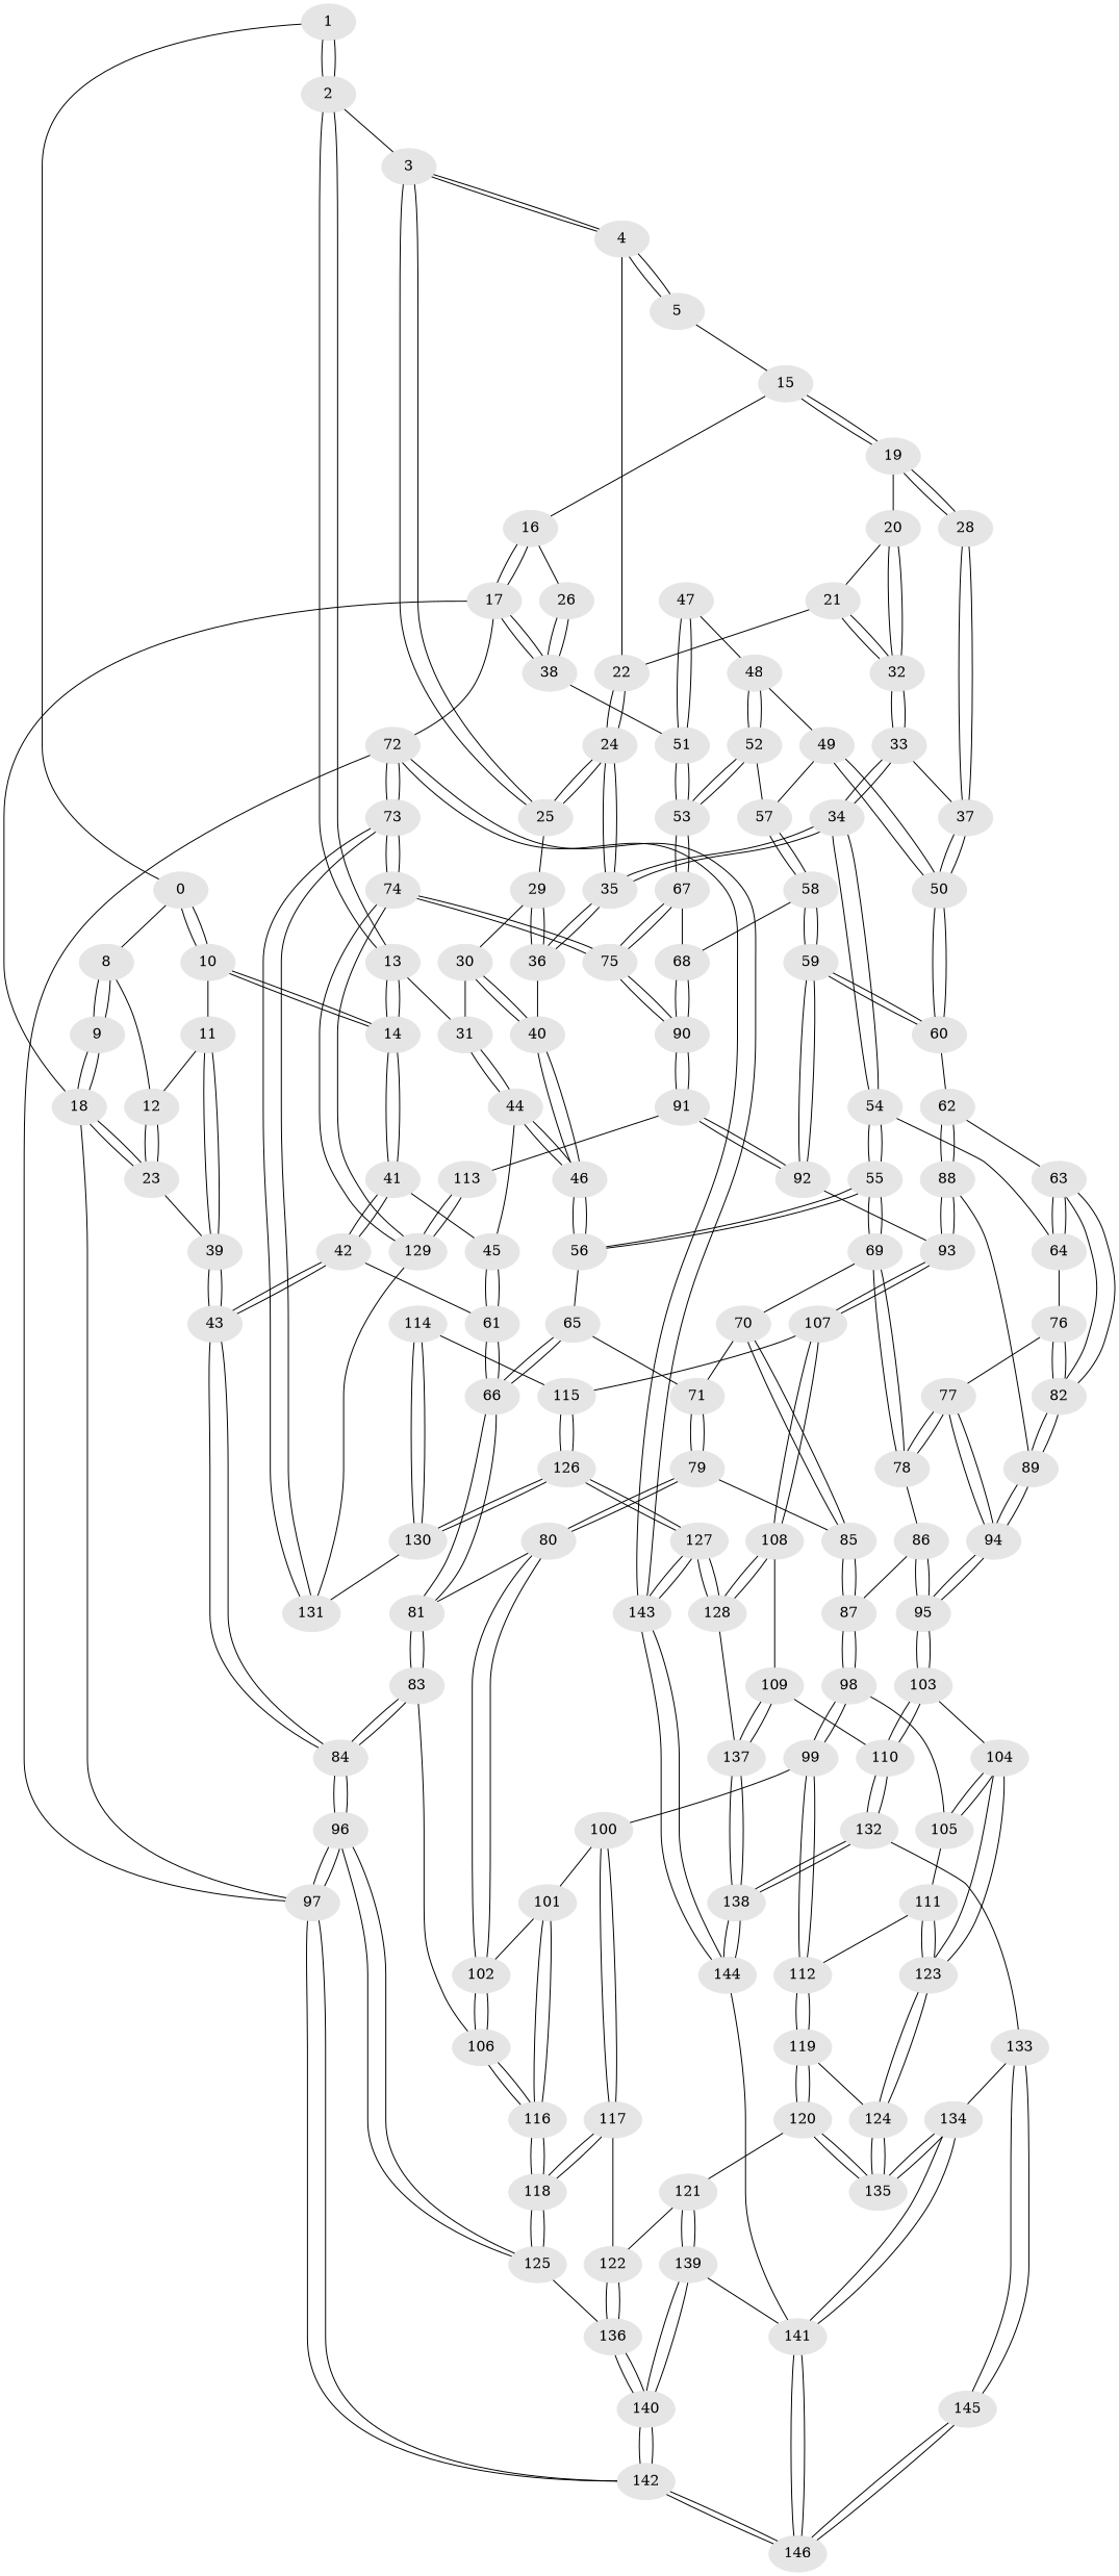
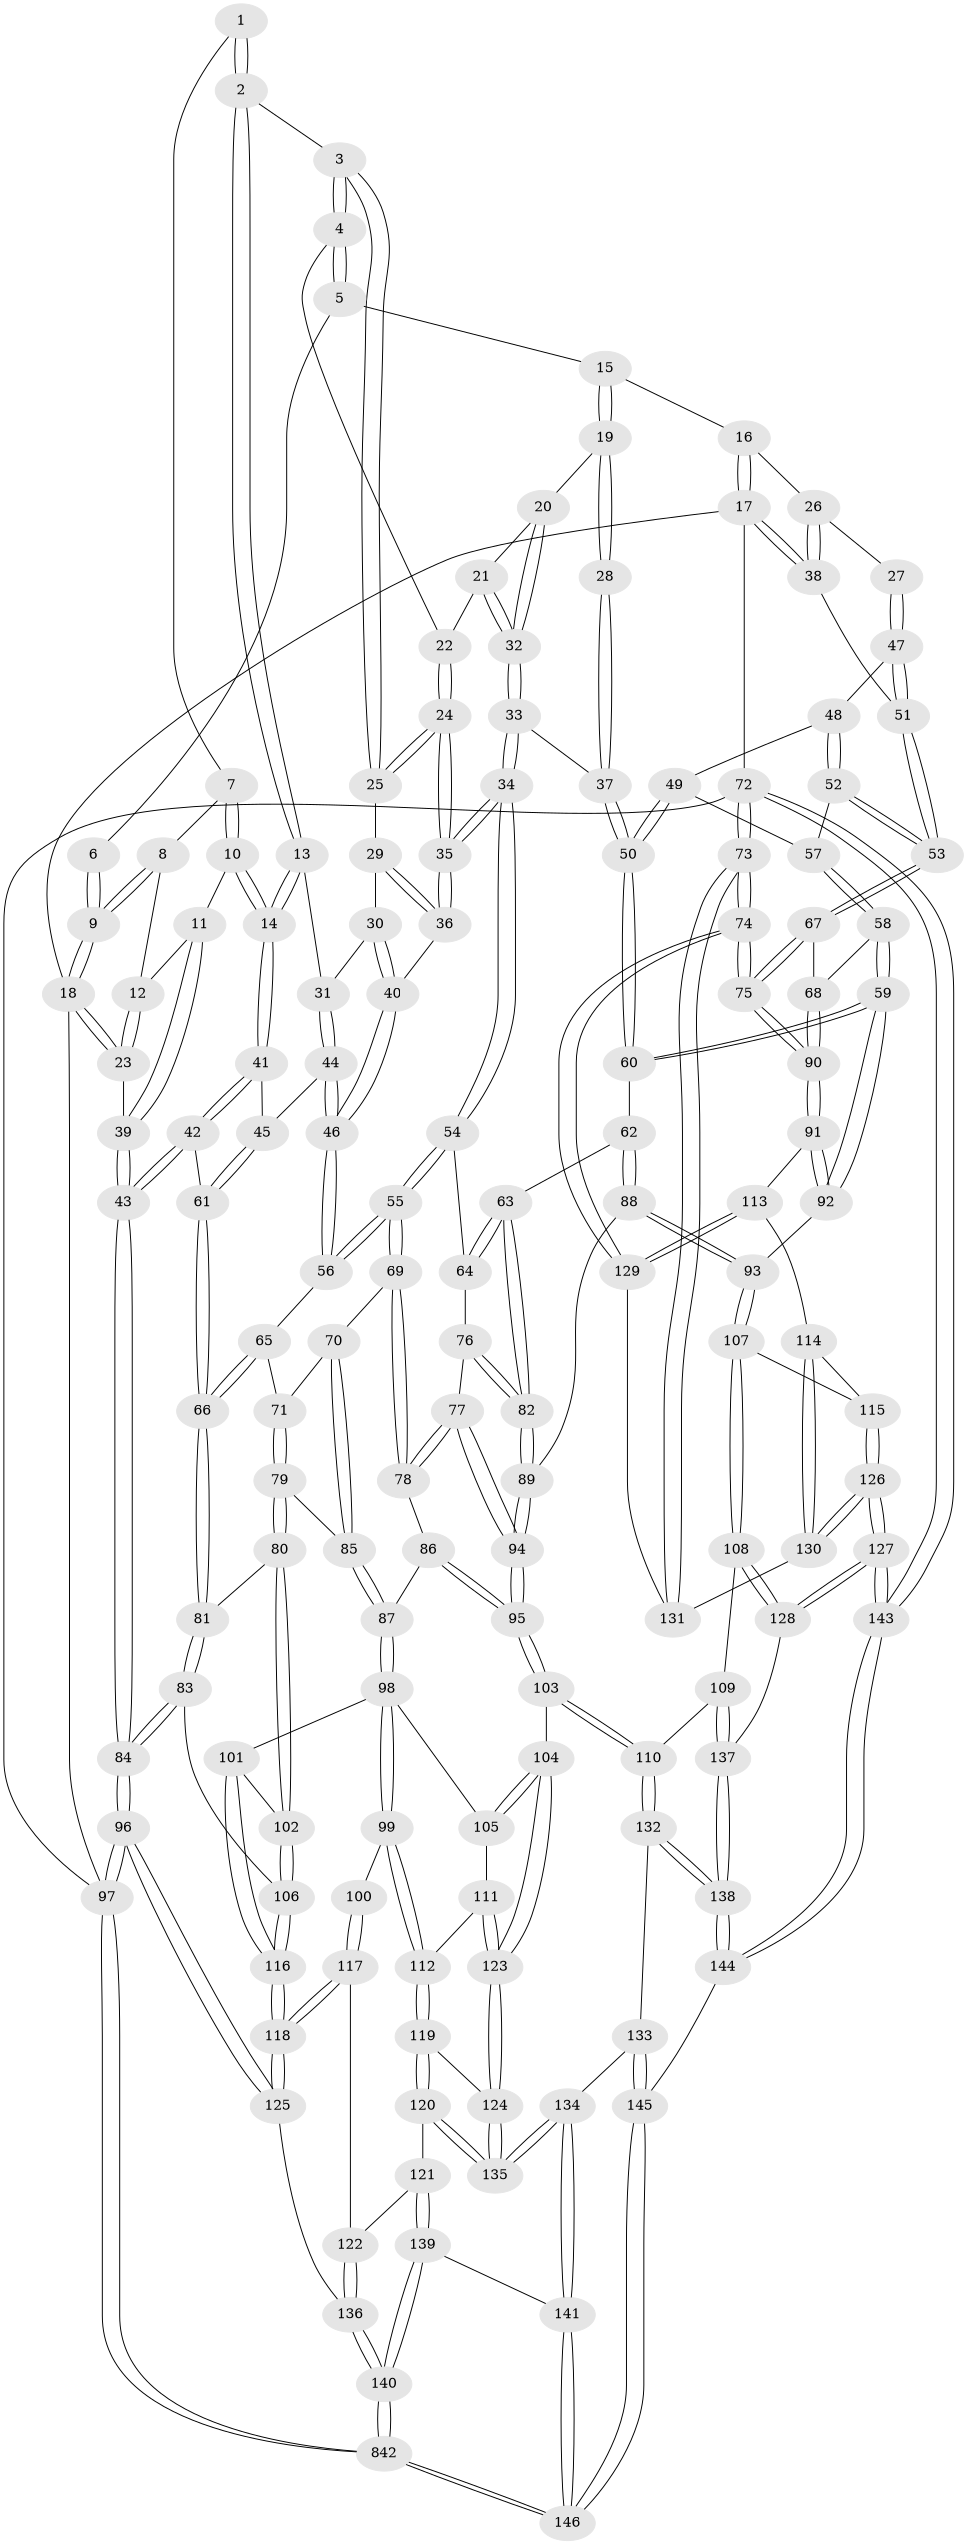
  graph {
    node [color=gray90 style=filled]
    1
    2
-   7 [label=0]
+   7
    3
    13
    8
    10
    4
    25
    14
    31
    5
    22
    29
+   6
    15
    24
    9
    16
    19
    18
    12
    11
    23
    97
    39
    41
    43
    44
    42
    45
    17
    26
    20
    28
    38
    72
+   27
    51
    73
    143
-   142
+   142 [label=842]
    21
    32
    37
    33
    35
    36
    30
    47
    48
    50
    40
    46
    34
    54
    55
    64
    60
    53
    84
    56
    61
    66
    96
    65
    49
    52
    57
    58
    62
    67
    68
    75
    69
    76
    70
    78
    71
    59
    92
    90
    93
    63
    88
    81
    82
    89
    77
    79
    83
    91
    85
    86
    87
    80
    74
    131
    144
    129
    94
    95
    102
    106
    116
    125
    98
    103
    99
    105
    107
    113
    114
    108
    115
    104
    110
    136
    146
    100
    112
    111
    101
    117
    119
    118
    122
    123
    132
    124
    109
    128
    126
    137
    138
    133
    120
    130
    127
    121
    135
    139
    141
    140
    134
    145
    1 -- 2
    1 -- 2
    1 -- 7
    2 -- 3
    2 -- 13
    2 -- 13
    7 -- 8
    7 -- 10
    7 -- 10
    3 -- 4
    3 -- 4
    3 -- 25
    3 -- 25
    13 -- 14
    13 -- 14
    13 -- 31
    8 -- 9
    8 -- 9
    8 -- 12
    10 -- 14
    10 -- 14
    10 -- 11
    4 -- 5
    4 -- 5
    4 -- 22
    25 -- 29
    14 -- 41
    14 -- 41
    31 -- 44
    31 -- 44
+   5 -- 6
    5 -- 15
    22 -- 24
    22 -- 24
    29 -- 36
    29 -- 36
    29 -- 30
+   6 -- 9
+   6 -- 9
    15 -- 16
    15 -- 19
    15 -- 19
    24 -- 25
    24 -- 25
    24 -- 35
    24 -- 35
    9 -- 18
    9 -- 18
    16 -- 17
    16 -- 17
    16 -- 26
    19 -- 20
    19 -- 28
    19 -- 28
    18 -- 23
    18 -- 23
    18 -- 97
    12 -- 23
    12 -- 23
    11 -- 12
    11 -- 39
    11 -- 39
    23 -- 39
    97 -- 142
    97 -- 142
    39 -- 43
    39 -- 43
    41 -- 42
    41 -- 42
    41 -- 45
    43 -- 84
    43 -- 84
    44 -- 45
    44 -- 46
    44 -- 46
    42 -- 43
    42 -- 43
    42 -- 61
    45 -- 61
    45 -- 61
    17 -- 18
    17 -- 38
    17 -- 38
    17 -- 72
    26 -- 38
    26 -- 38
+   26 -- 27
    20 -- 21
    20 -- 32
    20 -- 32
    28 -- 37
    28 -- 37
    38 -- 51
    72 -- 97
    72 -- 73
    72 -- 73
    72 -- 143
    72 -- 143
+   27 -- 47
+   27 -- 47
    51 -- 53
    51 -- 53
    73 -- 74
    73 -- 74
    73 -- 131
    73 -- 131
    143 -- 144
    143 -- 144
    142 -- 146
    142 -- 146
    21 -- 22
    21 -- 32
    21 -- 32
    32 -- 33
    32 -- 33
    37 -- 50
    37 -- 50
    33 -- 37
    33 -- 34
    33 -- 34
    35 -- 36
    35 -- 36
    36 -- 40
    30 -- 31
    30 -- 40
    30 -- 40
    47 -- 51
    47 -- 51
    47 -- 48
    48 -- 49
    48 -- 52
    48 -- 52
    50 -- 60
    50 -- 60
    40 -- 46
    40 -- 46
    46 -- 56
    46 -- 56
    34 -- 35
    34 -- 35
    34 -- 54
    34 -- 54
    54 -- 55
    54 -- 55
    54 -- 64
    55 -- 56
    55 -- 56
    55 -- 69
    55 -- 69
    64 -- 76
    60 -- 62
    53 -- 67
    53 -- 67
    84 -- 96
    84 -- 96
    56 -- 65
    61 -- 66
    61 -- 66
    66 -- 81
    66 -- 81
    96 -- 97
    96 -- 97
    96 -- 125
    96 -- 125
    65 -- 66
    65 -- 66
    65 -- 71
    49 -- 50
    49 -- 50
    49 -- 57
    52 -- 53
    52 -- 53
    52 -- 57
    57 -- 58
    57 -- 58
    58 -- 68
    58 -- 59
    58 -- 59
    62 -- 63
    62 -- 88
    62 -- 88
    67 -- 68
    67 -- 75
    67 -- 75
    68 -- 90
    68 -- 90
    75 -- 90
    75 -- 90
    69 -- 70
    69 -- 78
    69 -- 78
    76 -- 82
    76 -- 82
    76 -- 77
    70 -- 71
    70 -- 85
    70 -- 85
    78 -- 86
    71 -- 79
    71 -- 79
    59 -- 60
    59 -- 60
    59 -- 92
    59 -- 92
    92 -- 93
    90 -- 91
    90 -- 91
    93 -- 107
    93 -- 107
    63 -- 64
    63 -- 64
    63 -- 82
    63 -- 82
    88 -- 93
    88 -- 93
    88 -- 89
    81 -- 83
    81 -- 83
    82 -- 89
    82 -- 89
    89 -- 94
    89 -- 94
    77 -- 78
    77 -- 78
    77 -- 94
    77 -- 94
    79 -- 85
    79 -- 80
    79 -- 80
    83 -- 84
    83 -- 84
    83 -- 106
    91 -- 92
    91 -- 92
    91 -- 113
    85 -- 87
    85 -- 87
    86 -- 87
    86 -- 95
    86 -- 95
    87 -- 98
    87 -- 98
    80 -- 81
    80 -- 102
    80 -- 102
    74 -- 75
    74 -- 75
    74 -- 129
    74 -- 129
-   144 -- 141
+   144 -- 145
    129 -- 131
    94 -- 95
    94 -- 95
    95 -- 103
    95 -- 103
    102 -- 106
    102 -- 106
    106 -- 116
    106 -- 116
    116 -- 118
    116 -- 118
    125 -- 136
    98 -- 99
    98 -- 99
    98 -- 105
    103 -- 104
    103 -- 110
    103 -- 110
    99 -- 100
    99 -- 112
    99 -- 112
    105 -- 111
    107 -- 108
    107 -- 108
    107 -- 115
    113 -- 129
    113 -- 129
+   113 -- 114
    114 -- 115
    114 -- 130
    114 -- 130
    108 -- 109
    108 -- 128
    108 -- 128
    115 -- 126
    115 -- 126
    104 -- 105
    104 -- 105
    104 -- 123
    104 -- 123
    110 -- 132
    110 -- 132
    136 -- 140
    136 -- 140
-   100 -- 101
+   98 -- 101
    100 -- 117
    100 -- 117
    112 -- 119
    112 -- 119
    111 -- 112
    111 -- 123
    111 -- 123
    101 -- 102
    101 -- 116
    101 -- 116
    117 -- 118
    117 -- 118
    117 -- 122
    119 -- 124
    119 -- 120
    119 -- 120
    118 -- 125
    118 -- 125
    122 -- 136
    122 -- 136
    123 -- 124
    123 -- 124
    132 -- 138
    132 -- 138
    132 -- 133
    124 -- 135
    124 -- 135
    109 -- 110
    109 -- 137
    109 -- 137
    128 -- 137
    126 -- 130
    126 -- 130
    126 -- 127
    126 -- 127
    137 -- 138
    137 -- 138
    138 -- 144
    138 -- 144
    133 -- 134
    133 -- 145
    133 -- 145
    120 -- 121
    120 -- 135
    120 -- 135
    130 -- 131
    127 -- 143
    127 -- 143
    127 -- 128
    127 -- 128
    121 -- 122
    121 -- 139
    121 -- 139
    139 -- 141
    139 -- 140
    139 -- 140
    141 -- 146
    141 -- 146
    140 -- 142
    140 -- 142
    134 -- 135
    134 -- 135
    134 -- 141
    134 -- 141
    145 -- 146
    145 -- 146
  }
